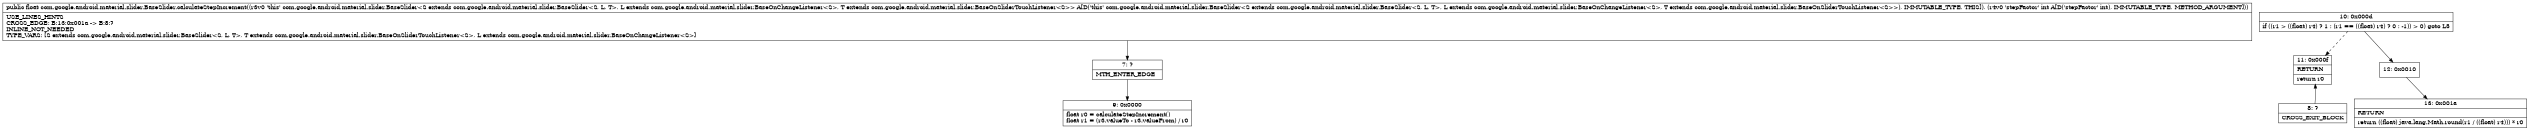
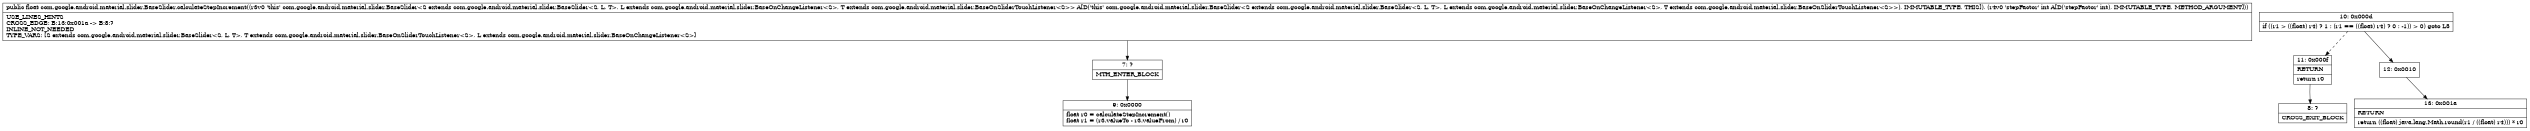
  digraph {
    node [shape=record]
-   n1 [label="{7\:\ ?|MTH_ENTER_EDGE\l}"]
+   n1 [label="{7\:\ ?|MTH_ENTER_BLOCK\l}"]
    n2 [label="{9\:\ 0x0000|float r0 = calculateStepIncrement()\lfloat r1 = (r3.valueTo \- r3.valueFrom) \/ r0\l}"]
    n3 [label="{10\:\ 0x000d|if ((r1 \> ((float) r4) ? 1 : (r1 == ((float) r4) ? 0 : \-1)) \> 0) goto L5\l}"]
    n4 [label="{11\:\ 0x000f|RETURN\l|return r0\l}"]
    n5 [label="{12\:\ 0x0010}"]
    n6 [label="{8\:\ ?|CROSS_EXIT_BLOCK\l}"]
    n7 [label="{13\:\ 0x001a|RETURN\l|return ((float) java.lang.Math.round(r1 \/ ((float) r4))) * r0\l}"]
    n8 [label="{public float com.google.android.material.slider.BaseSlider.calculateStepIncrement((r3v0 'this' com.google.android.material.slider.BaseSlider\<S extends com.google.android.material.slider.BaseSlider\<S, L, T\>, L extends com.google.android.material.slider.BaseOnChangeListener\<S\>, T extends com.google.android.material.slider.BaseOnSliderTouchListener\<S\>\> A[D('this' com.google.android.material.slider.BaseSlider\<S extends com.google.android.material.slider.BaseSlider\<S, L, T\>, L extends com.google.android.material.slider.BaseOnChangeListener\<S\>, T extends com.google.android.material.slider.BaseOnSliderTouchListener\<S\>\>), IMMUTABLE_TYPE, THIS]), (r4v0 'stepFactor' int A[D('stepFactor' int), IMMUTABLE_TYPE, METHOD_ARGUMENT]))  | USE_LINES_HINTS\lCROSS_EDGE: B:13:0x001a \-\> B:8:?\lINLINE_NOT_NEEDED\lTYPE_VARS: [S extends com.google.android.material.slider.BaseSlider\<S, L, T\>, T extends com.google.android.material.slider.BaseOnSliderTouchListener\<S\>, L extends com.google.android.material.slider.BaseOnChangeListener\<S\>]\l}"]
    n1 -> n2
    n3 -> n4 [style=dashed]
    n3 -> n5
-   n6 -> n4
+   n4 -> n6
    n5 -> n7
    n8 -> n1
  }
